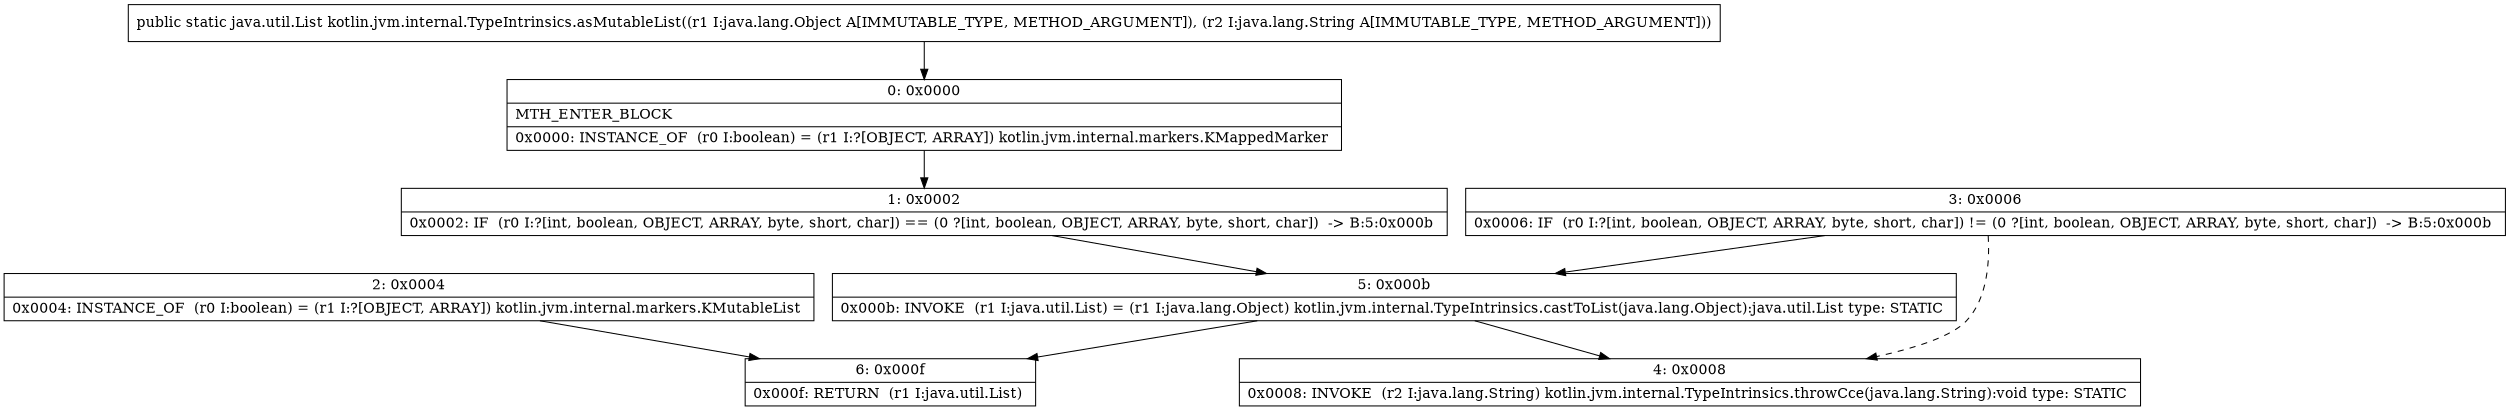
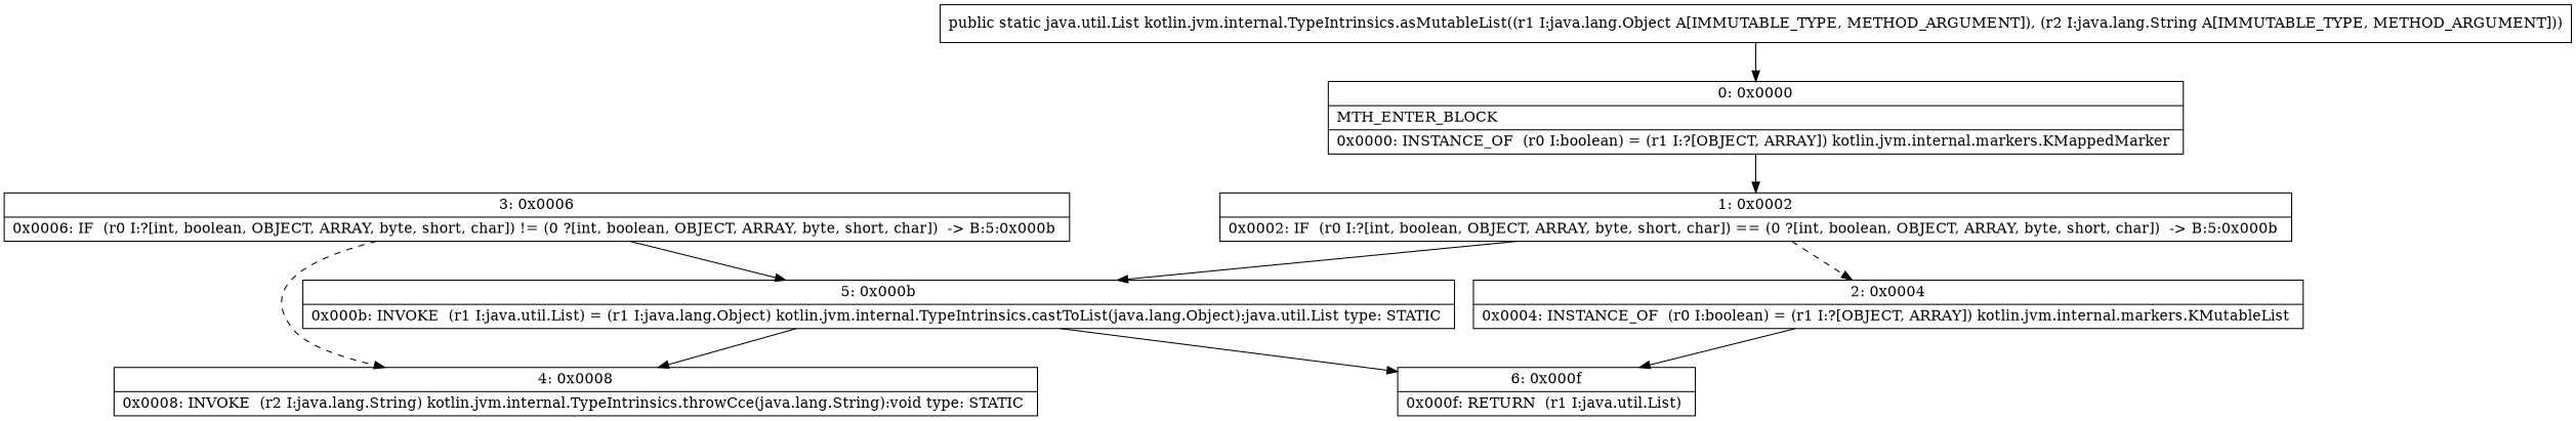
  digraph {
    node [shape=record]
    n1 [label="{0\:\ 0x0000|MTH_ENTER_BLOCK\l|0x0000: INSTANCE_OF  (r0 I:boolean) = (r1 I:?[OBJECT, ARRAY]) kotlin.jvm.internal.markers.KMappedMarker \l}"]
    n2 [label="{1\:\ 0x0002|0x0002: IF  (r0 I:?[int, boolean, OBJECT, ARRAY, byte, short, char]) == (0 ?[int, boolean, OBJECT, ARRAY, byte, short, char])  \-\> B:5:0x000b \l}"]
    n3 [label="{2\:\ 0x0004|0x0004: INSTANCE_OF  (r0 I:boolean) = (r1 I:?[OBJECT, ARRAY]) kotlin.jvm.internal.markers.KMutableList \l}"]
    n4 [label="{5\:\ 0x000b|0x000b: INVOKE  (r1 I:java.util.List) = (r1 I:java.lang.Object) kotlin.jvm.internal.TypeIntrinsics.castToList(java.lang.Object):java.util.List type: STATIC \l}"]
    n5 [label="{6\:\ 0x000f|0x000f: RETURN  (r1 I:java.util.List) \l}"]
    n6 [label="{4\:\ 0x0008|0x0008: INVOKE  (r2 I:java.lang.String) kotlin.jvm.internal.TypeIntrinsics.throwCce(java.lang.String):void type: STATIC \l}"]
    n7 [label="{3\:\ 0x0006|0x0006: IF  (r0 I:?[int, boolean, OBJECT, ARRAY, byte, short, char]) != (0 ?[int, boolean, OBJECT, ARRAY, byte, short, char])  \-\> B:5:0x000b \l}"]
    n8 [label="{public static java.util.List kotlin.jvm.internal.TypeIntrinsics.asMutableList((r1 I:java.lang.Object A[IMMUTABLE_TYPE, METHOD_ARGUMENT]), (r2 I:java.lang.String A[IMMUTABLE_TYPE, METHOD_ARGUMENT])) }"]
    n1 -> n2
+   n2 -> n3 [style=dashed]
    n2 -> n4
    n3 -> n5
    n4 -> n5
    n4 -> n6
    n7 -> n4
    n7 -> n6 [style=dashed]
    n8 -> n1
  }
